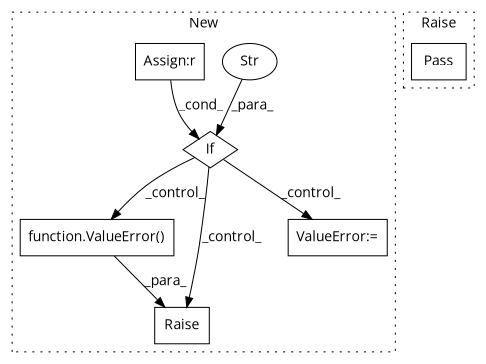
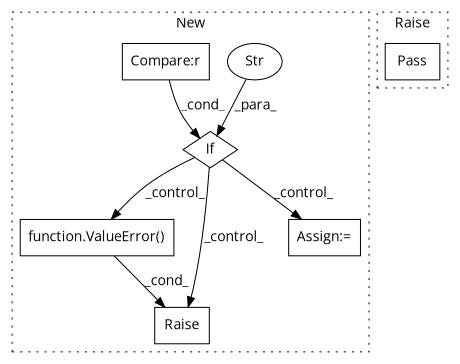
  digraph {
    fontname="Open Sans"
    node [fontname="Open Sans" shape=box]
    edge [fontname="Open Sans"]
    n1 [a=75 l="11,1" label="function.ValueError()" s="3427,3485"]
    n2 [a=96 l="3,14" label=If s="3393,3407" shape=diamond]
    n3 [a=66 l=47 label=Str s=3438 shape=ellipse]
-   n4 [a=40 l=11 label="Assign:r" s=3396]
+   n4 [a=40 l=11 label="Compare:r" s=3396]
    n5 [a=91 l=6 label=Raise s=3421]
-   n6 [a=68 l=3 label="ValueError:=" s=3769]
+   n6 [a=68 l=3 label="Assign:=" s=3769]
    n7 [a=62 l=4 label=Pass s=1872]
    subgraph cluster_1 {
      label=New
      style=dotted
      n1
      n2
      n3
      n4
      n5
      n6
    }
    subgraph cluster_2 {
      label=Raise
      style=dotted
      n7
    }
-   n1 -> n5 [label=_para_]
+   n1 -> n5 [label=_cond_]
    n2 -> n1 [label=_control_]
    n2 -> n5 [label=_control_]
    n2 -> n6 [label=_control_]
    n3 -> n2 [label=_para_]
    n4 -> n2 [label=_cond_]
  }
